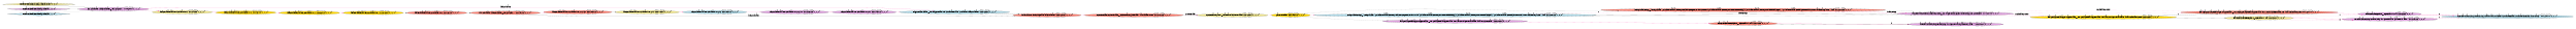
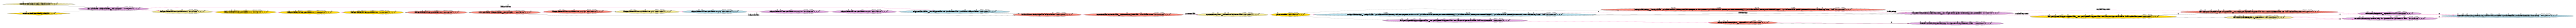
  digraph {
    rankdir=LR
    node [fillcolor=plum shape=ellipse style=filled]
    edge [arrowhead=onormal color=deeppink style=solid]
    n1 [fillcolor=khaki label="testParseMixedDimensionPolyWithHoleStoredZ['0', '0', '1']" shape=diamond]
    n2 [label="List<Coordinate> shellCoordinates = new ArrayList<>()@@@3@@@['1', '1', '1']"]
    n3 [fillcolor=lightblue label="PolygonBuilder builder = new PolygonBuilder(new CoordinatesBuilder().coordinates(shellCoordinates))@@@15@@@['1', '1', '1']"]
    n4 [fillcolor=khaki label="shellCoordinates.add(new Coordinate(100,0))@@@4@@@['1', '1', '1']"]
    n5 [fillcolor=lightblue label="holeCoordinates.add(new Coordinate(100.8,0.8))@@@12@@@['1', '1', '1']"]
    n6 [label="holeCoordinates.add(new Coordinate(100.2,0.8,10.0))@@@13@@@['1', '1', '1']"]
    n7 [label="holeCoordinates.add(new Coordinate(100.2,0.2))@@@14@@@['1', '1', '1']"]
    n8 [label="Mapper.BuilderContext mockBuilderContext = new Mapper.BuilderContext(indexSettings,new ContentPath())@@@21@@@['1', '0', '1']"]
    n9 [fillcolor=salmon label="final LegacyGeoShapeFieldMapper mapperBuilder = new LegacyGeoShapeFieldMapper.Builder(\"test\",Version.CURRENT,false,true).build(mockBuilderContext)@@@22@@@['0', '0', '1']"]
    n10 [fillcolor=gold label="final GeoShapeFieldMapper mapperBuilder = new GeoShapeFieldMapper.Builder(\"test\",false,true).ignoreZValue(false).build(mockBuilderContext)@@@22@@@['1', '0', '0']"]
    n11 [label="ElasticsearchException e = expectThrows(,null)@@@23@@@['0', '0', '1']"]
    n12 [fillcolor=khaki label="ElasticsearchParseException e = expectThrows(,null)@@@23@@@['1', '0', '0']"]
    n13 [fillcolor=khaki label="XContentParser parser = createParser(xContentBuilder)@@@18@@@['1', '1', '1']"]
    n14 [fillcolor=gold label="parser.nextToken()@@@19@@@['1', '1', '1']"]
    n15 [fillcolor=salmon label="Settings indexSettings = Settings.builder().put(IndexMetadata.SETTING_VERSION_CREATED,Version.CURRENT).put(IndexMetadata.SETTING_NUMBER_OF_REPLICAS,0).put(IndexMetadata.SETTING_NUMBER_OF_SHARDS,1).put(IndexMetadata.SETTING_INDEX_UUID,UUIDs.randomBase64UUID()).build()@@@20@@@['0', '0', '1']"]
    n16 [fillcolor=lightblue label="Settings indexSettings = Settings.builder().put(IndexMetadata.SETTING_VERSION_CREATED,Version.V_7_0_0).put(IndexMetadata.SETTING_NUMBER_OF_REPLICAS,0).put(IndexMetadata.SETTING_NUMBER_OF_SHARDS,1).put(IndexMetadata.SETTING_INDEX_UUID,UUIDs.randomBase64UUID()).build()@@@20@@@['1', '0', '0']"]
    n17 [label="final GeoShapeFieldMapper mapperBuilder = new GeoShapeFieldMapper.Builder(\"test\",false,true).ignoreZValue(false).build(new ContentPath())@@@20@@@['0', '1', '0']"]
    n18 [fillcolor=salmon label="ElasticsearchParseException e = expectThrows(,null)@@@21@@@['0', '1', '0']"]
    n19 [label="assertThat(e,hasToString(containsString(\"but (ignore_z_value( parameter is (false(\")))@@@22@@@['0', '1', '0']"]
    n20 [fillcolor=salmon label="builder.hole(new LineStringBuilder(holeCoordinates))@@@16@@@['1', '1', '1']"]
-   n21 [label="testParseMixedDimensionPolyWithHole['1', '0', '0']" shape=diamond]
    n22 [fillcolor=salmon label="List<Coordinate> holeCoordinates = new ArrayList<>()@@@9@@@['1', '1', '1']"]
    n23 [fillcolor=salmon label="holeCoordinates.add(new Coordinate(100.2,0.2,15.0))@@@10@@@['1', '1', '1']"]
    n24 [fillcolor=khaki label="holeCoordinates.add(new Coordinate(100.8,0.2))@@@11@@@['1', '1', '1']"]
    n25 [fillcolor=salmon label="XContentBuilder xContentBuilder = XContentFactory.jsonBuilder().value(builder.toWKT())@@@17@@@['1', '1', '1']"]
    n26 [fillcolor=salmon label="shellCoordinates.add(new Coordinate(100,0))@@@8@@@['1', '1', '1']"]
    n27 [fillcolor=gold label="shellCoordinates.add(new Coordinate(101,0))@@@5@@@['1', '1', '1']"]
    n28 [fillcolor=gold label="shellCoordinates.add(new Coordinate(101,1))@@@6@@@['1', '1', '1']"]
    n29 [fillcolor=gold label="shellCoordinates.add(new Coordinate(100,1))@@@7@@@['1', '1', '1']"]
    n30 [fillcolor=lightblue label="assertThat(e,hasToString(containsString(\"unable to add coordinate to CoordinateBuilder: coordinate dimensions do not match\")))@@@24@@@['0', '0', '1']"]
-   n31 [fillcolor=lightblue label="testParseMixedDimensionPolyWithHole['0', '1', '0']" shape=diamond]
+   n31 [fillcolor=gold label="testParseMixedDimensionPolyWithHole['0', '1', '0']" shape=diamond]
    n32 [label="assertThat(e,hasToString(containsString(\"but (ignore_z_value( parameter is (false(\")))@@@24@@@['1', '0', '0']"]
    n1 -> n2 [color=black]
    n2 -> n3 [arrowhead=tee label=shellCoordinates]
    n2 -> n4 [arrowhead=diamond style=dashed]
    n3 -> n20 [arrowhead=diamond color=black]
    n4 -> n27
    n5 -> n6 [style=dashed]
    n6 -> n7
    n7 -> n3 [style=dashed]
    n8 -> n9 [arrowhead=tee label=mockBuilderContext style=dashed]
    n8 -> n9 [style=dashed]
    n8 -> n10 [label=mockBuilderContext style=dashed]
    n8 -> n10 [style=dashed]
    n9 -> n11
    n10 -> n9 [arrowhead=diamond color=black label=0]
    n10 -> n12 [arrowhead=tee color=black]
    n11 -> n30 [arrowhead=tee label=e]
    n11 -> n30 [arrowhead=diamond]
    n12 -> n11 [arrowhead=tee label=0 style=dashed]
    n12 -> n32
    n12 -> n32 [arrowhead=diamond label=e style=dashed]
    n13 -> n14 [style=dashed]
    n14 -> n15 [arrowhead=tee color=black style=dashed]
    n14 -> n16 [arrowhead=tee]
    n14 -> n17 [arrowhead=tee color=black style=dashed]
    n15 -> n8 [arrowhead=diamond color=black style=dashed]
    n15 -> n8 [arrowhead=tee label=indexSettings]
    n16 -> n8 [color=black label=indexSettings]
    n16 -> n8 [color=black style=dashed]
    n16 -> n15 [label=0 style=dashed]
    n17 -> n18 [arrowhead=diamond]
    n18 -> n19 [arrowhead=diamond label=e]
    n18 -> n19 [arrowhead=tee color=black]
    n20 -> n25
-   n21 -> n2 [color=black style=dashed]
    n22 -> n20 [color=black label=holeCoordinates]
    n22 -> n23 [arrowhead=tee style=dashed]
    n23 -> n24 [arrowhead=tee color=black style=dashed]
    n24 -> n5 [arrowhead=tee]
    n25 -> n13 [arrowhead=diamond color=black label=xContentBuilder]
    n25 -> n13 [arrowhead=tee style=dashed]
    n26 -> n22 [arrowhead=diamond color=black]
    n27 -> n28 [arrowhead=diamond]
    n28 -> n29 [arrowhead=diamond style=dashed]
    n29 -> n26 [arrowhead=diamond color=black style=dashed]
    n31 -> n2 [color=black style=dashed]
    n32 -> n30 [label=0]
  }
